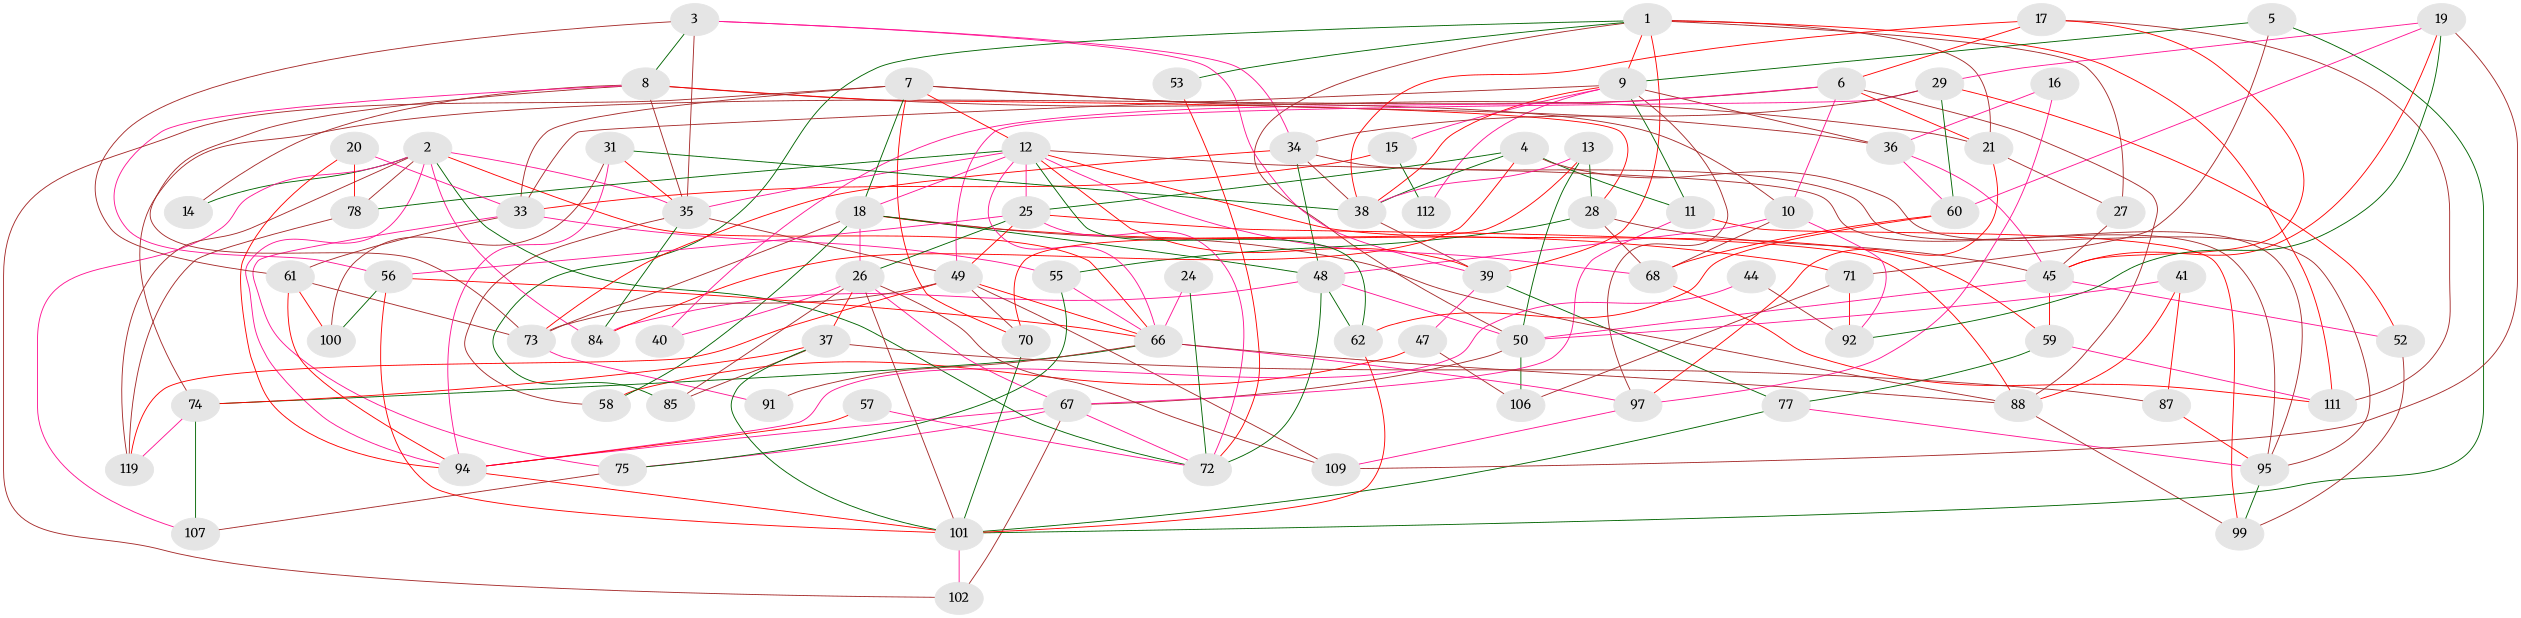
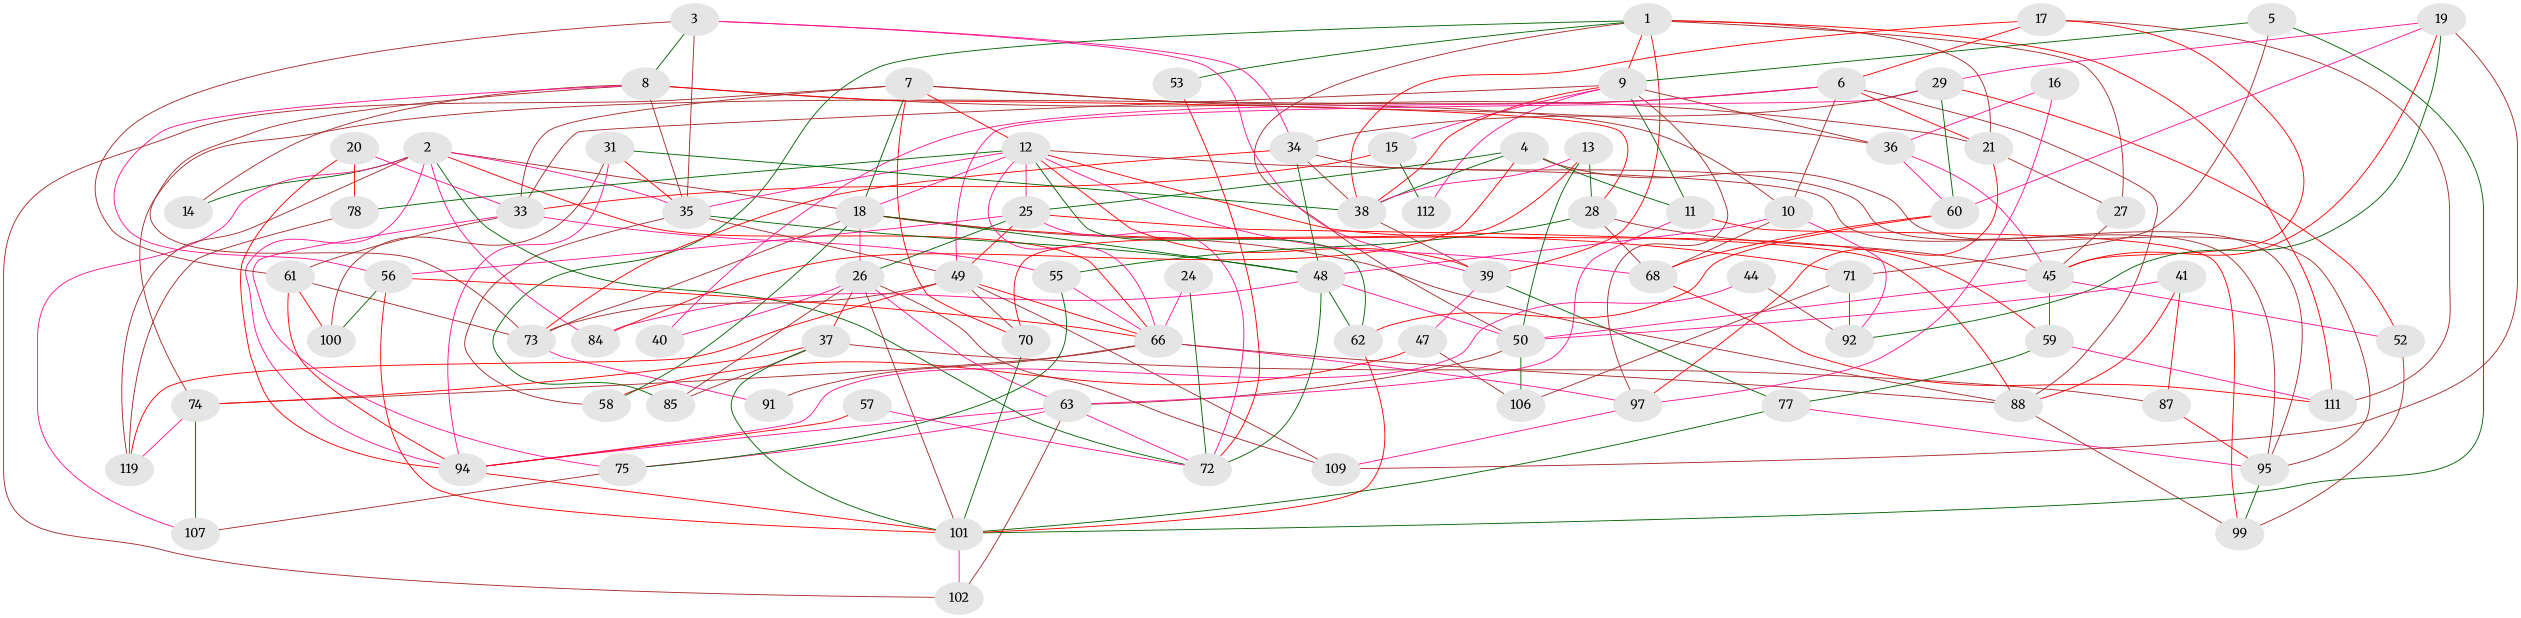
  graph {
    fontname=Merriweather
    node [color=gray90 fontname=Merriweather style=filled]
    edge [color=brown fontname=Merriweather]
    1 [super="+32"]
    9 [super="+30"]
    21 [super="+125"]
    27
    39 [super="+118"]
    50
    53
    85
    111
    11 [super="+82"]
    38 [super="+110"]
    33 [super="+64"]
    36
    15
    97 [super="+115"]
    112
    45 [super="+76"]
    47
    77 [super="+124"]
-   63 [super="+122" label=67]
+   63 [super="+122"]
    106
    72 [super="+83"]
    2 [super="+65"]
    14
    18 [super="+86"]
    35 [super="+126"]
    66 [super="+67"]
    84
    94 [super="+98"]
    107
    119
    71
    88 [super="+89"]
    73 [super="+90"]
    48 [super="+81"]
    26 [super="+103"]
    58
    49 [super="+121"]
    74 [super="+117"]
    91
    101 [super="+108"]
    3 [super="+105"]
    8 [super="+116"]
    34 [super="+120"]
    61
    28 [super="+46"]
    56 [super="+69"]
    95
    100
    4 [super="+54"]
    25 [super="+104"]
    99
    5
    92
    102
    10 [super="+23"]
    68 [super="+80"]
    6
    40
    7 [super="+114"]
    12 [super="+22"]
    70
    59
    62
    78
    55
    75
    60 [super="+123"]
    109
    13
    16
    17
    52
    37 [super="+43"]
    19 [super="+79"]
    29 [super="+96"]
    20
    24
    87 [super="+113"]
    31 [super="+42"]
    41 [super="+93"]
    44
    57
    1 -- 9 [color=red]
    1 -- 21
    1 -- 27
    1 -- 39 [color=red]
    1 -- 50
    1 -- 53 [color=darkgreen]
    1 -- 85 [color=darkgreen]
    1 -- 111 [color=red]
    9 -- 11 [color=darkgreen]
    9 -- 38 [color=red]
    9 -- 33
    9 -- 36
    9 -- 15 [color=deeppink]
    9 -- 97
    9 -- 112 [color=deeppink]
    21 -- 27
    21 -- 97 [color=red]
    27 -- 45
    39 -- 47 [color=deeppink]
    39 -- 77 [color=darkgreen]
    50 -- 63
    50 -- 106 [color=darkgreen]
    53 -- 72 [color=red]
    11 -- 63 [color=deeppink]
    11 -- 99 [color=red]
    38 -- 39
    33 -- 61
    33 -- 55 [color=deeppink]
    33 -- 75 [color=deeppink]
    36 -- 45 [color=deeppink]
    36 -- 60 [color=deeppink]
    15 -- 33 [color=red]
    15 -- 112 [color=darkgreen]
    97 -- 109 [color=deeppink]
    45 -- 50 [color=deeppink]
    45 -- 59 [color=red]
    45 -- 52 [color=deeppink]
    47 -- 106
    47 -- 58 [color=red]
    77 -- 101 [color=darkgreen]
    77 -- 95 [color=deeppink]
    63 -- 72 [color=deeppink]
    63 -- 94 [color=deeppink]
    63 -- 102
    63 -- 75 [color=deeppink]
    2 -- 72 [color=darkgreen]
    2 -- 14 [color=darkgreen]
-   2 -- 78
+   2 -- 18
    2 -- 35 [color=deeppink]
    2 -- 66 [color=red]
    2 -- 84 [color=deeppink]
    2 -- 94 [color=deeppink]
    2 -- 107 [color=deeppink]
    2 -- 119
    18 -- 71 [color=red]
    18 -- 88
    18 -- 73
    18 -- 48 [color=darkgreen]
    18 -- 26 [color=deeppink]
    18 -- 58 [color=darkgreen]
-   35 -- 84 [color=darkgreen]
+   35 -- 48 [color=darkgreen]
    35 -- 58
    35 -- 49
    66 -- 97 [color=deeppink]
    66 -- 88
-   66 -- 74 [color=darkgreen weight=2]
+   66 -- 74 [weight=2]
    66 -- 91
    94 -- 101 [color=red]
    71 -- 106
    71 -- 92 [color=red]
    88 -- 99
    73 -- 91 [color=deeppink]
    48 -- 50 [color=deeppink]
    48 -- 72 [color=darkgreen]
    48 -- 84 [color=deeppink]
    48 -- 62 [color=darkgreen]
    26 -- 85
    26 -- 63 [color=deeppink]
    26 -- 101
    26 -- 40 [color=deeppink]
    26 -- 109
    26 -- 37 [color=red]
    49 -- 66 [color=red]
    49 -- 119 [color=red]
    49 -- 73
    49 -- 70
    49 -- 109
    74 -- 107 [color=darkgreen]
    74 -- 119 [color=deeppink]
    101 -- 102 [color=deeppink]
    3 -- 39 [color=deeppink]
    3 -- 35
    3 -- 8 [color=darkgreen]
    3 -- 34 [color=deeppink]
    3 -- 61
    8 -- 21
    8 -- 14
    8 -- 35
    8 -- 73
    8 -- 28 [color=red]
    8 -- 56 [color=deeppink]
    34 -- 38
    34 -- 73 [color=red]
    34 -- 48 [color=darkgreen]
    34 -- 95
    61 -- 94 [color=red]
    61 -- 73
    61 -- 100 [color=red]
    28 -- 45
    28 -- 68
    28 -- 55 [color=darkgreen]
    56 -- 66 [color=red]
    56 -- 101 [color=red]
    56 -- 100 [color=darkgreen]
    95 -- 99 [color=darkgreen]
    4 -- 11 [color=darkgreen]
    4 -- 38 [color=darkgreen]
    4 -- 84 [color=red]
    4 -- 95
    4 -- 25 [color=darkgreen]
    25 -- 72 [color=deeppink]
    25 -- 88 [color=red]
    25 -- 26 [color=darkgreen]
    25 -- 49 [color=red]
    25 -- 56 [color=deeppink]
    5 -- 9 [color=darkgreen]
    5 -- 71
    5 -- 101 [color=darkgreen]
    10 -- 48 [color=deeppink]
    10 -- 92 [color=deeppink]
    10 -- 68
    68 -- 111 [color=red]
    6 -- 21 [color=red]
    6 -- 88
    6 -- 74
-   6 -- 10 [color=deeppink]
+   6 -- 10
    6 -- 40 [color=deeppink]
    7 -- 33
    7 -- 36
    7 -- 18 [color=darkgreen]
    7 -- 102
    7 -- 10
    7 -- 12 [color=red]
    7 -- 70 [color=red]
    12 -- 39 [color=red]
    12 -- 18 [color=deeppink]
    12 -- 35 [color=deeppink]
    12 -- 66 [color=deeppink]
    12 -- 95
    12 -- 25 [color=deeppink]
    12 -- 68 [color=deeppink]
    12 -- 59 [color=red]
    12 -- 62 [color=darkgreen]
    12 -- 78 [color=darkgreen]
    70 -- 101 [color=darkgreen]
    59 -- 111 [color=deeppink]
    59 -- 77 [color=darkgreen]
    62 -- 101 [color=red]
    78 -- 119
    55 -- 66 [color=deeppink]
    55 -- 75 [color=darkgreen]
    75 -- 107
    60 -- 68 [color=red]
    60 -- 62 [color=red]
    13 -- 50 [color=darkgreen]
    13 -- 38 [color=deeppink]
    13 -- 28 [color=darkgreen]
    13 -- 70 [color=red]
    16 -- 36 [color=deeppink]
    16 -- 97 [color=deeppink]
    17 -- 111
    17 -- 38 [color=red]
    17 -- 45 [color=red]
    17 -- 6 [color=red]
    52 -- 99
    37 -- 85
    37 -- 74 [color=red]
    37 -- 101 [color=darkgreen]
    37 -- 87
    19 -- 45 [color=red]
    19 -- 92 [color=darkgreen]
    19 -- 60 [color=deeppink]
    19 -- 109
    19 -- 29 [color=deeppink]
    29 -- 49 [color=deeppink]
    29 -- 34
    29 -- 60 [color=darkgreen]
    29 -- 52 [color=red]
    20 -- 33 [color=deeppink]
    20 -- 94 [color=red]
    20 -- 78 [color=red]
    24 -- 72 [color=darkgreen]
    24 -- 66 [color=deeppink]
    87 -- 95 [color=red]
    31 -- 38 [color=darkgreen]
    31 -- 35 [color=red]
    31 -- 94 [color=deeppink]
    31 -- 100
    41 -- 50 [color=deeppink]
    41 -- 88 [color=red]
    41 -- 87 [color=red weight=2]
    44 -- 94 [color=deeppink]
    44 -- 92
    57 -- 72 [color=deeppink]
    57 -- 94 [color=red]
  }
